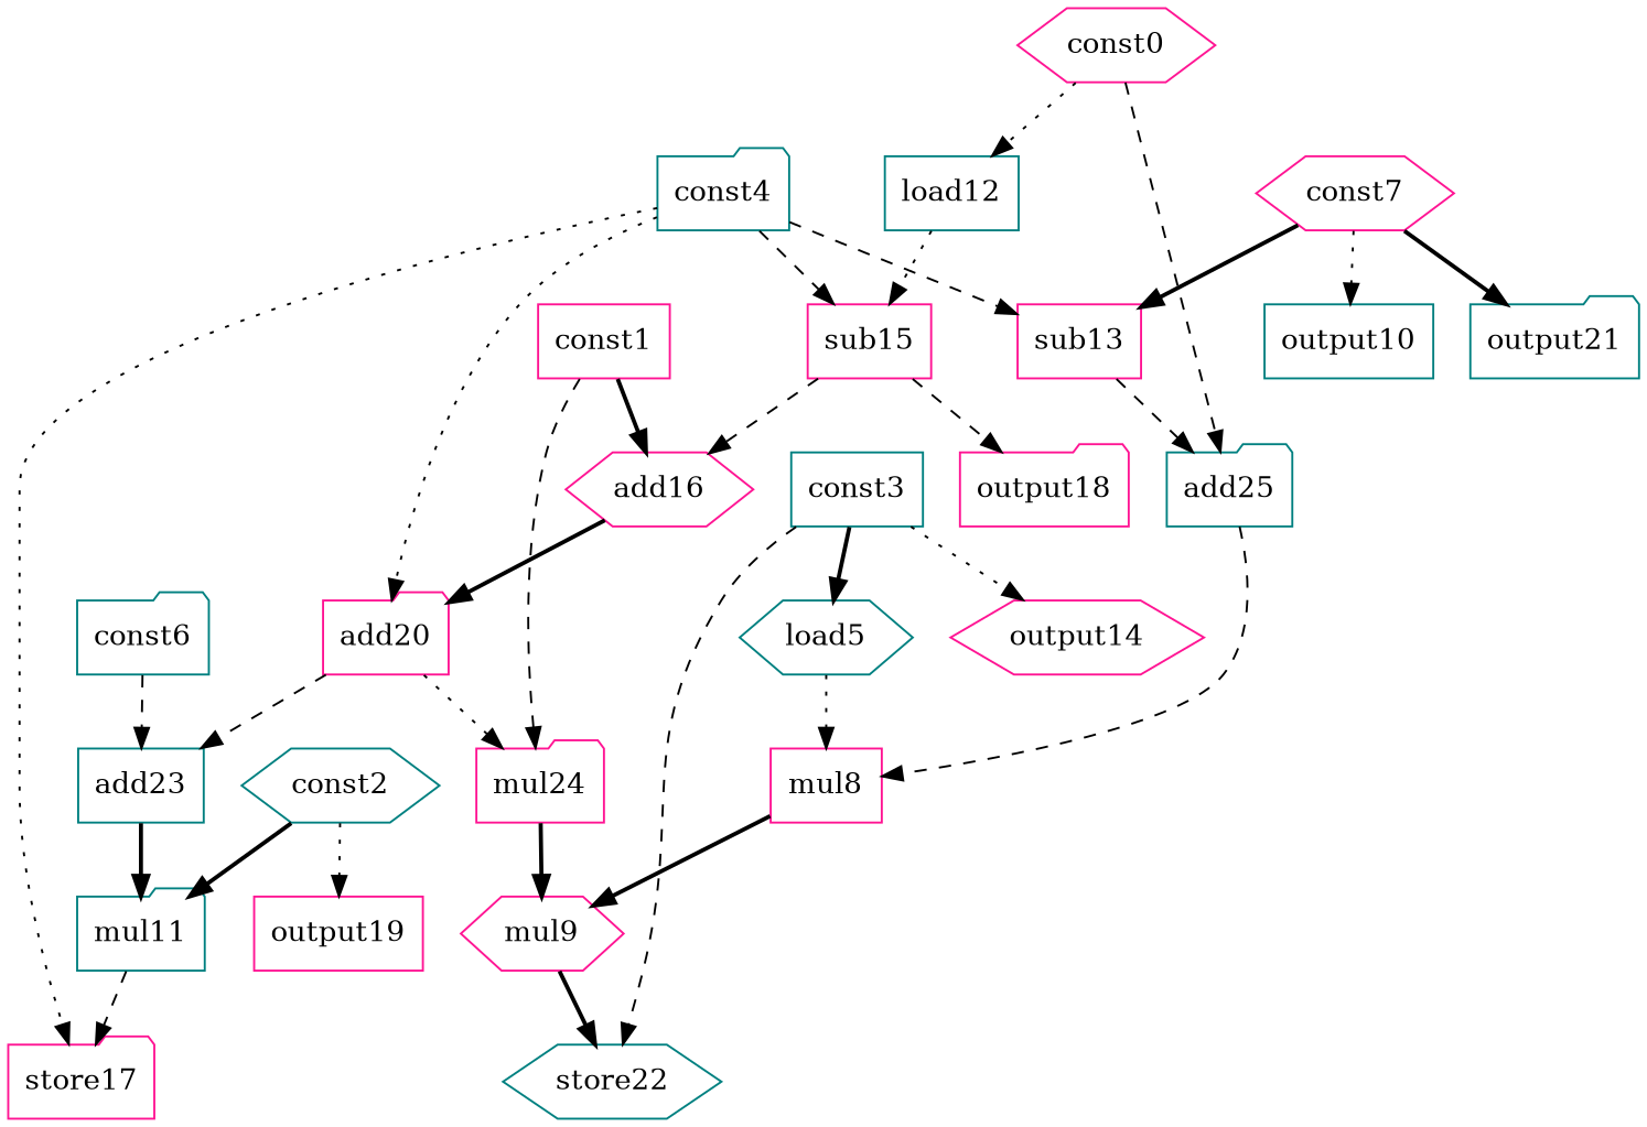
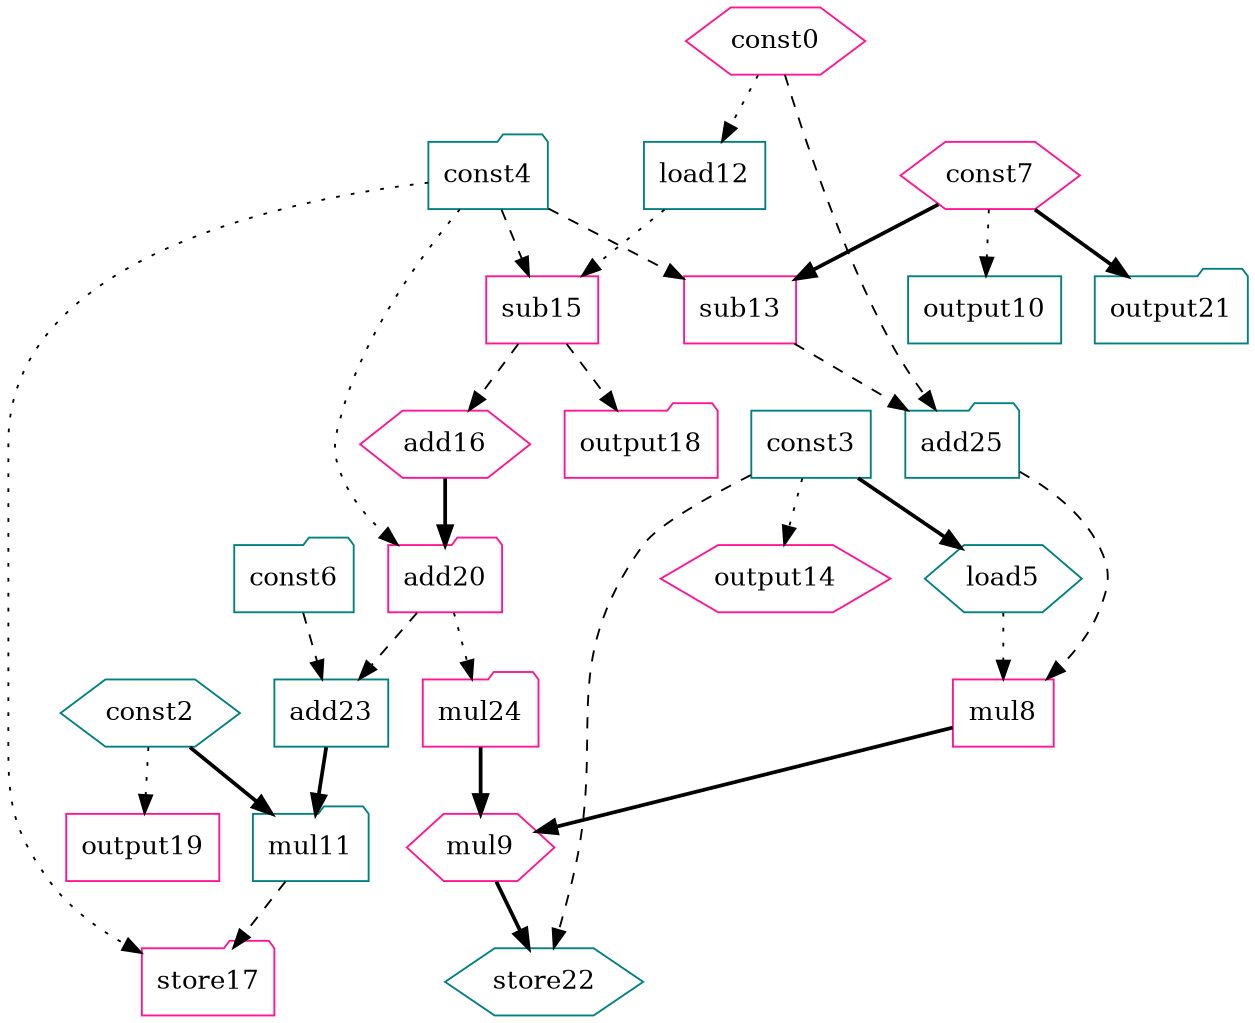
  digraph {
    node [color=deeppink opcode=const shape=box]
    edge [operand=0 style=dashed]
    const0 [shape=hexagon]
    load12 [color=teal opcode=load]
    add25 [color=teal opcode=add shape=folder]
    sub15 [opcode=sub]
    mul8 [opcode=mul]
    add16 [opcode=add shape=hexagon]
-   const1
    mul24 [opcode=mul shape=folder]
    add20 [opcode=add shape=folder]
    mul9 [opcode=mul shape=hexagon]
    const2 [color=teal shape=hexagon]
    mul11 [color=teal opcode=mul shape=folder]
    output19 [opcode=output]
    store17 [opcode=store shape=folder]
    const3 [color=teal]
    load5 [color=teal opcode=load shape=hexagon]
    output14 [opcode=output shape=hexagon]
    store22 [color=teal opcode=store shape=hexagon]
    const4 [color=teal shape=folder]
    sub13 [opcode=sub]
    output18 [opcode=output shape=folder]
    add23 [color=teal opcode=add]
    const6 [color=teal shape=folder]
    const7 [shape=hexagon]
    output10 [color=teal opcode=output]
    output21 [color=teal opcode=output shape=folder]
    const0 -> load12 [style=dotted]
    const0 -> add25
    load12 -> sub15 [operand=1 style=dotted]
    add25 -> mul8
    sub15 -> add16 [operand=1]
    sub15 -> output18
    mul8 -> mul9 [style=bold]
    add16 -> add20 [style=bold]
-   const1 -> add16 [style=bold]
-   const1 -> mul24
    mul24 -> mul9 [operand=1 style=bold]
    add20 -> mul24 [operand=1 style=dotted]
    add20 -> add23
    mul9 -> store22 [style=bold]
    const2 -> mul11 [style=bold]
    const2 -> output19 [style=dotted]
    mul11 -> store17
    const3 -> load5 [style=bold]
    const3 -> output14 [style=dotted]
    const3 -> store22 [operand=1]
    load5 -> mul8 [operand=1 style=dotted]
    const4 -> sub15
    const4 -> add20 [operand=1 style=dotted]
    const4 -> store17 [operand=1 style=dotted]
    const4 -> sub13
    sub13 -> add25 [operand=1]
    add23 -> mul11 [operand=1 style=bold]
    const6 -> add23 [operand=1]
    const7 -> sub13 [operand=1 style=bold]
    const7 -> output10 [style=dotted]
    const7 -> output21 [style=bold]
  }
